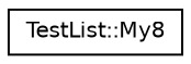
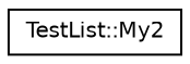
  digraph {
    rankdir=LR
-   n1 [color=black fillcolor=white fontname=Helvetica fontsize=10 height=0.2 label="TestList::My8" shape=record style=filled width=0.4]
+   n1 [color=black fillcolor=white fontname=Helvetica fontsize=10 height=0.2 label="TestList::My2" shape=record style=filled width=0.4]
  }
